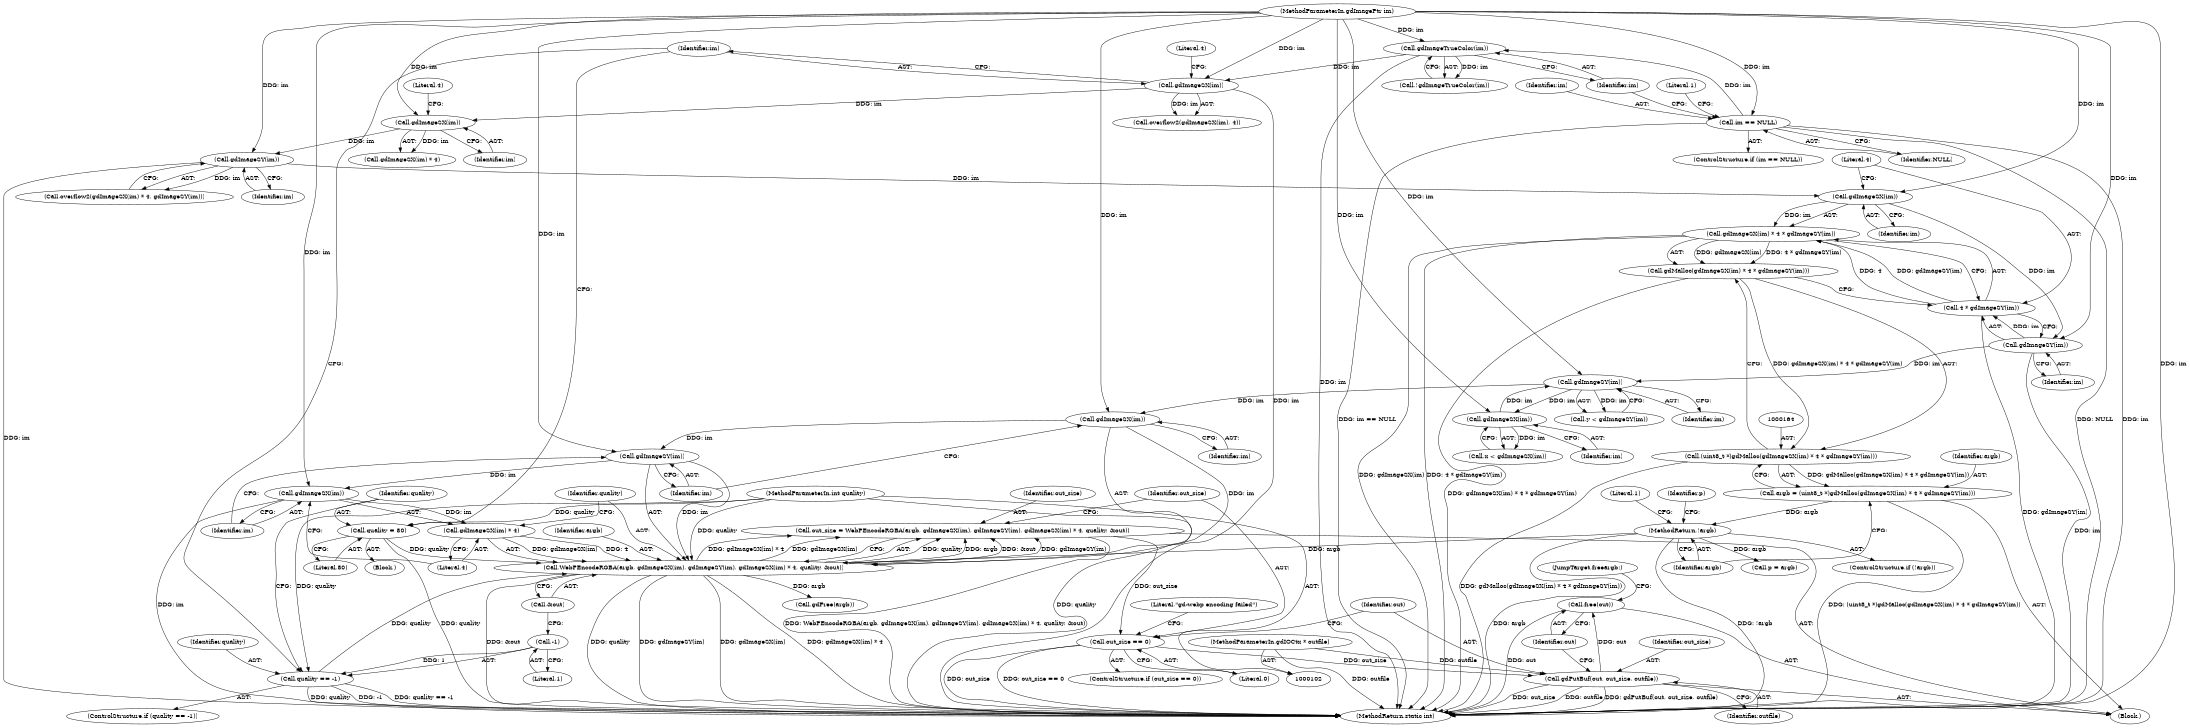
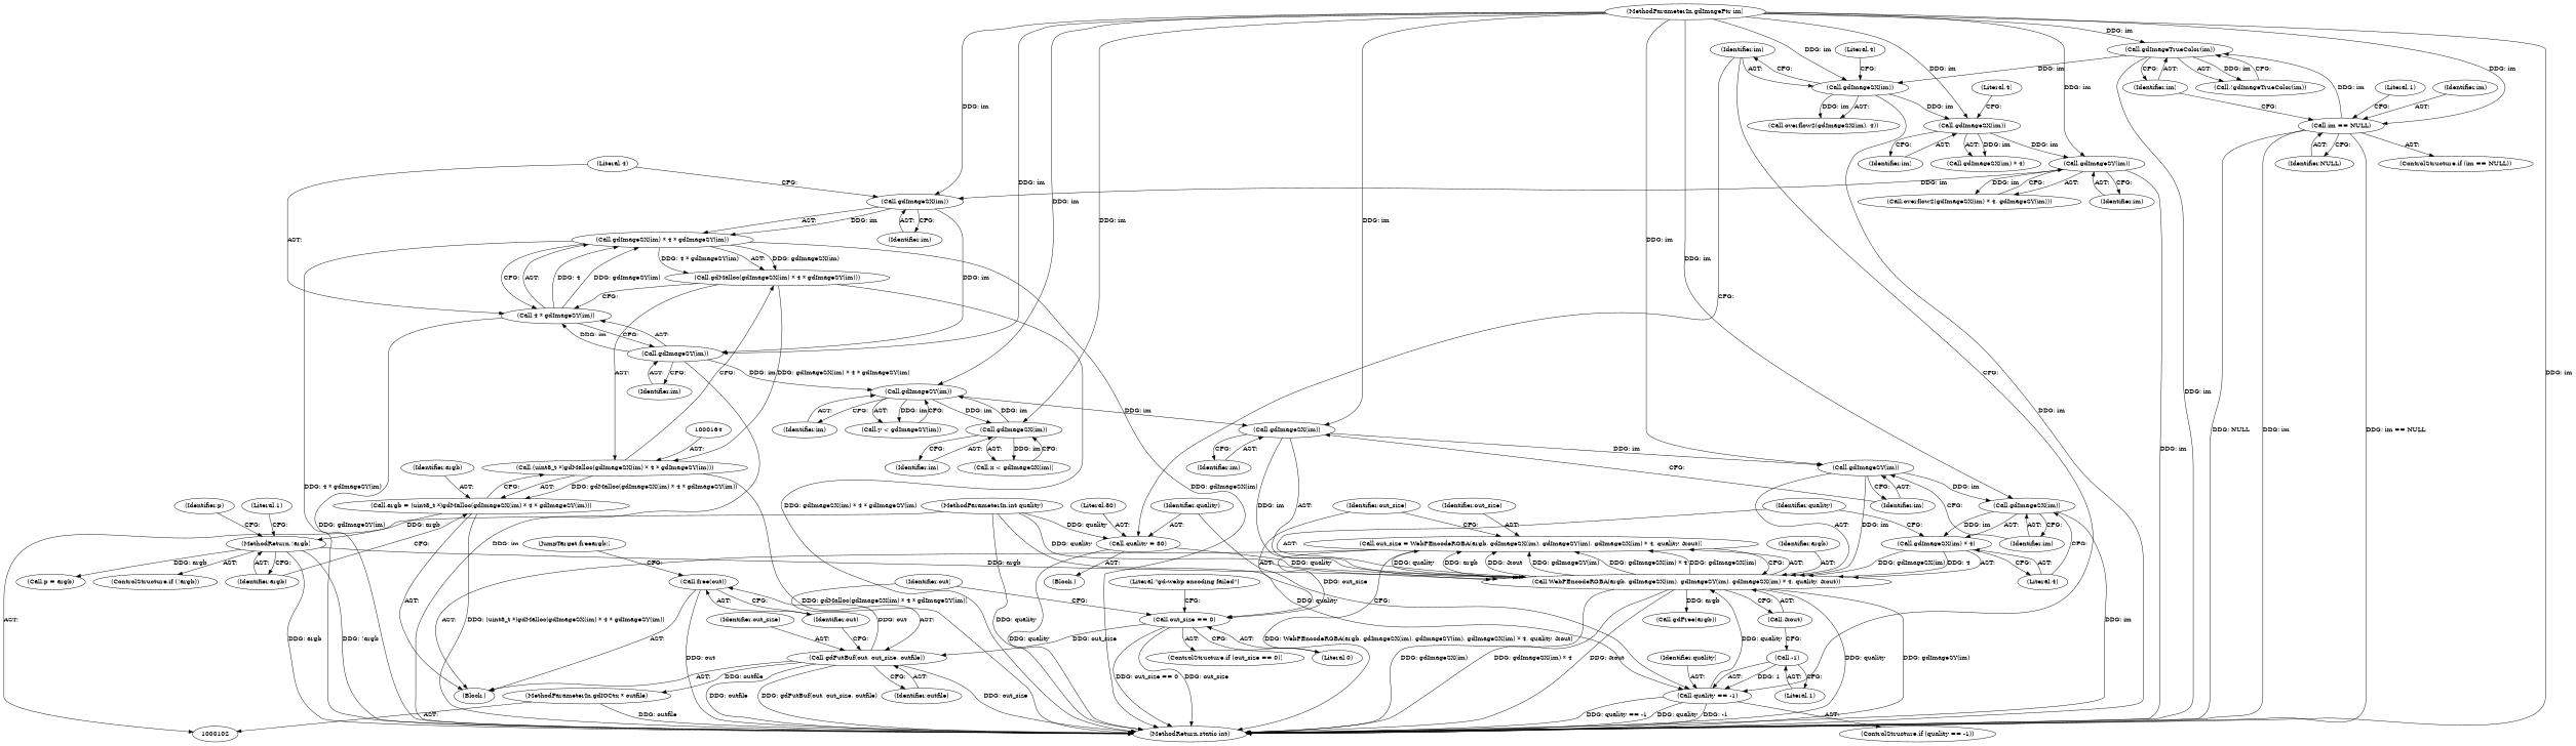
  digraph {
    n1 [label="(Call,free(out))"]
    n2 [label="(MethodReturn,static int)"]
    n3 [label="(Identifier,out)"]
    n4 [label="(Block,)"]
    n5 [label="(Call,gdPutBuf(out, out_size, outfile))"]
    n6 [label="(Identifier,outfile)"]
    n7 [label="(Call,out_size == 0)"]
    n8 [label="(Literal,0)"]
    n9 [label="(ControlStructure,if (out_size == 0))"]
    n10 [label="(Call,out_size = WebPEncodeRGBA(argb, gdImageSX(im), gdImageSY(im), gdImageSX(im) * 4, quality, &out))"]
    n11 [label="(Call,WebPEncodeRGBA(argb, gdImageSX(im), gdImageSY(im), gdImageSX(im) * 4, quality, &out))"]
    n12 [label="(Call,gdFree(argb))"]
    n13 [label="(Call,&out)"]
    n14 [label="(Call,-1)"]
    n15 [label="(MethodReturn,!argb)"]
    n16 [label="(Call,p = argb)"]
    n17 [label="(Identifier,argb)"]
    n18 [label="(ControlStructure,if (!argb))"]
    n19 [label="(Call,argb = (uint8_t *)gdMalloc(gdImageSX(im) * 4 * gdImageSY(im)))"]
    n20 [label="(Call,(uint8_t *)gdMalloc(gdImageSX(im) * 4 * gdImageSY(im)))"]
    n21 [label="(Call,gdMalloc(gdImageSX(im) * 4 * gdImageSY(im)))"]
    n22 [label="(Call,4 * gdImageSY(im))"]
    n23 [label="(Call,gdImageSX(im) * 4 * gdImageSY(im))"]
    n24 [label="(Call,gdImageSY(im))"]
    n25 [label="(Call,gdImageSX(im))"]
    n26 [label="(Identifier,im)"]
    n27 [label="(Call,gdImageSY(im))"]
    n28 [label="(Identifier,im)"]
    n29 [label="(Call,gdImageSY(im))"]
    n30 [label="(Call,overflow2(gdImageSX(im) * 4, gdImageSY(im)))"]
    n31 [label="(Identifier,im)"]
    n32 [label="(Call,gdImageSX(im))"]
    n33 [label="(Identifier,im)"]
    n34 [label="(Call,gdImageSX(im) * 4)"]
    n35 [label="(Call,gdImageSX(im))"]
    n36 [label="(Call,overflow2(gdImageSX(im), 4))"]
    n37 [label="(Identifier,im)"]
    n38 [label="(Call,quality = 80)"]
    n39 [label="(Call,quality == -1)"]
    n40 [label="(Call,gdImageTrueColor(im))"]
    n41 [label="(Call,!gdImageTrueColor(im))"]
    n42 [label="(Identifier,im)"]
    n43 [label="(Call,im == NULL)"]
    n44 [label="(ControlStructure,if (im == NULL))"]
    n45 [label="(Identifier,NULL)"]
    n46 [label="(MethodParameterIn,gdImagePtr im)"]
    n47 [label="(Call,gdImageSX(im))"]
    n48 [label="(Call,gdImageSX(im))"]
    n49 [label="(Call,gdImageSX(im))"]
    n50 [label="(Call,gdImageSY(im))"]
    n51 [label="(Identifier,im)"]
    n52 [label="(Call,y < gdImageSY(im))"]
    n53 [label="(Identifier,im)"]
    n54 [label="(Identifier,im)"]
    n55 [label="(Call,x < gdImageSX(im))"]
    n56 [label="(Call,gdImageSX(im) * 4)"]
    n57 [label="(Identifier,im)"]
    n58 [label="(Identifier,im)"]
    n59 [label="(Literal,4)"]
    n60 [label="(Literal,80)"]
    n61 [label="(Block,)"]
    n62 [label="(MethodParameterIn,int quality)"]
    1000102
    n64 [label="(ControlStructure,if (quality == -1))"]
    n65 [label="(Literal,1)"]
    n66 [label="(MethodParameterIn,gdIOCtx * outfile)"]
    n67 [label="(Identifier,quality)"]
    n68 [label="(Identifier,out_size)"]
    n69 [label="(Identifier,argb)"]
    n70 [label="(Identifier,out_size)"]
    n71 [label="(Identifier,quality)"]
    n72 [label="(Literal,1)"]
    n73 [label="(Literal,4)"]
    n74 [label="(Identifier,quality)"]
    n75 [label="(Identifier,out)"]
    n76 [label="(Literal,\"gd-webp encoding failed\")"]
    n77 [label="(Identifier,im)"]
    n78 [label="(JumpTarget,freeargb:)"]
    n79 [label="(Identifier,out_size)"]
    n80 [label="(Identifier,p)"]
    n81 [label="(Literal,4)"]
    n82 [label="(Identifier,argb)"]
    n83 [label="(Literal,4)"]
    n84 [label="(Literal,1)"]
    1000164
    n1 -> n2 [label="DDG: out"]
    n1 -> n3 [label="CFG: "]
    n1 -> n4 [label="AST: "]
    n3 -> n1 [label="AST: "]
    n3 -> n5 [label="CFG: "]
    n5 -> n1 [label="DDG: out"]
    n5 -> n2 [label="DDG: out_size"]
    n5 -> n2 [label="DDG: outfile"]
    n5 -> n2 [label="DDG: gdPutBuf(out, out_size, outfile)"]
    n5 -> n4 [label="AST: "]
    n5 -> n6 [label="CFG: "]
    n6 -> n5 [label="AST: "]
    n7 -> n2 [label="DDG: out_size"]
    n7 -> n2 [label="DDG: out_size == 0"]
    n7 -> n5 [label="DDG: out_size"]
    n7 -> n8 [label="CFG: "]
    n7 -> n9 [label="AST: "]
    n8 -> n7 [label="AST: "]
    n10 -> n2 [label="DDG: WebPEncodeRGBA(argb, gdImageSX(im), gdImageSY(im), gdImageSX(im) * 4, quality, &out)"]
    n10 -> n4 [label="AST: "]
    n10 -> n7 [label="DDG: out_size"]
    n10 -> n11 [label="CFG: "]
    n11 -> n2 [label="DDG: &out"]
    n11 -> n2 [label="DDG: quality"]
    n11 -> n2 [label="DDG: gdImageSY(im)"]
    n11 -> n2 [label="DDG: gdImageSX(im)"]
    n11 -> n2 [label="DDG: gdImageSX(im) * 4"]
    n11 -> n10 [label="AST: "]
    n11 -> n10 [label="DDG: quality"]
    n11 -> n10 [label="DDG: argb"]
    n11 -> n10 [label="DDG: &out"]
    n11 -> n10 [label="DDG: gdImageSY(im)"]
    n11 -> n10 [label="DDG: gdImageSX(im) * 4"]
    n11 -> n10 [label="DDG: gdImageSX(im)"]
    n11 -> n12 [label="DDG: argb"]
    n11 -> n13 [label="CFG: "]
    n13 -> n11 [label="AST: "]
    n13 -> n14 [label="CFG: "]
    n14 -> n39 [label="AST: "]
    n14 -> n39 [label="DDG: 1"]
    n14 -> n65 [label="CFG: "]
    n15 -> n2 [label="DDG: !argb"]
    n15 -> n2 [label="DDG: argb"]
    n15 -> n11 [label="DDG: argb"]
    n15 -> n16 [label="DDG: argb"]
    n15 -> n17 [label="CFG: "]
    n15 -> n18 [label="AST: "]
    n17 -> n15 [label="AST: "]
    n17 -> n19 [label="CFG: "]
    n19 -> n2 [label="DDG: (uint8_t *)gdMalloc(gdImageSX(im) * 4 * gdImageSY(im))"]
    n19 -> n4 [label="AST: "]
    n19 -> n15 [label="DDG: argb"]
    n19 -> n20 [label="CFG: "]
    n20 -> n2 [label="DDG: gdMalloc(gdImageSX(im) * 4 * gdImageSY(im))"]
    n20 -> n19 [label="AST: "]
    n20 -> n19 [label="DDG: gdMalloc(gdImageSX(im) * 4 * gdImageSY(im))"]
    n20 -> n21 [label="CFG: "]
    n21 -> n2 [label="DDG: gdImageSX(im) * 4 * gdImageSY(im)"]
    n21 -> n20 [label="AST: "]
    n21 -> n20 [label="DDG: gdImageSX(im) * 4 * gdImageSY(im)"]
    n21 -> n22 [label="CFG: "]
    n22 -> n2 [label="DDG: gdImageSY(im)"]
    n22 -> n23 [label="AST: "]
    n22 -> n23 [label="DDG: 4"]
    n22 -> n23 [label="DDG: gdImageSY(im)"]
    n22 -> n24 [label="CFG: "]
    n23 -> n2 [label="DDG: 4 * gdImageSY(im)"]
    n23 -> n2 [label="DDG: gdImageSX(im)"]
    n23 -> n21 [label="AST: "]
    n23 -> n21 [label="DDG: gdImageSX(im)"]
    n23 -> n21 [label="DDG: 4 * gdImageSY(im)"]
    n23 -> n22 [label="CFG: "]
    n24 -> n2 [label="DDG: im"]
    n24 -> n22 [label="AST: "]
    n24 -> n22 [label="DDG: im"]
    n24 -> n27 [label="DDG: im"]
    n24 -> n28 [label="CFG: "]
    n25 -> n23 [label="AST: "]
    n25 -> n23 [label="DDG: im"]
    n25 -> n24 [label="DDG: im"]
    n25 -> n26 [label="CFG: "]
    n26 -> n25 [label="AST: "]
    n27 -> n47 [label="DDG: im"]
    n27 -> n48 [label="DDG: im"]
    n27 -> n52 [label="AST: "]
    n27 -> n52 [label="DDG: im"]
    n27 -> n53 [label="CFG: "]
    n28 -> n24 [label="AST: "]
    n29 -> n2 [label="DDG: im"]
    n29 -> n25 [label="DDG: im"]
    n29 -> n30 [label="AST: "]
    n29 -> n30 [label="DDG: im"]
    n29 -> n31 [label="CFG: "]
    n30 -> n29 [label="CFG: "]
    n31 -> n29 [label="AST: "]
    n32 -> n29 [label="DDG: im"]
    n32 -> n33 [label="CFG: "]
    n32 -> n34 [label="AST: "]
    n32 -> n34 [label="DDG: im"]
    n33 -> n32 [label="AST: "]
    n35 -> n2 [label="DDG: im"]
    n35 -> n32 [label="DDG: im"]
    n35 -> n36 [label="AST: "]
    n35 -> n36 [label="DDG: im"]
    n35 -> n37 [label="CFG: "]
    n37 -> n35 [label="AST: "]
    n37 -> n38 [label="CFG: "]
    n37 -> n39 [label="CFG: "]
    n38 -> n2 [label="DDG: quality"]
    n38 -> n11 [label="DDG: quality"]
-   n38 -> n60 [label="CFG: "]
    n38 -> n61 [label="AST: "]
    n39 -> n2 [label="DDG: quality == -1"]
    n39 -> n2 [label="DDG: quality"]
    n39 -> n2 [label="DDG: -1"]
    n39 -> n11 [label="DDG: quality"]
    n39 -> n64 [label="AST: "]
    n40 -> n2 [label="DDG: im"]
    n40 -> n35 [label="DDG: im"]
    n40 -> n41 [label="AST: "]
    n40 -> n41 [label="DDG: im"]
    n40 -> n42 [label="CFG: "]
    n41 -> n40 [label="CFG: "]
    n42 -> n40 [label="AST: "]
    n42 -> n43 [label="CFG: "]
    n43 -> n2 [label="DDG: im == NULL"]
    n43 -> n2 [label="DDG: NULL"]
    n43 -> n2 [label="DDG: im"]
    n43 -> n40 [label="DDG: im"]
    n43 -> n44 [label="AST: "]
    n43 -> n45 [label="CFG: "]
    n45 -> n43 [label="AST: "]
    n46 -> n2 [label="DDG: im"]
    n46 -> n24 [label="DDG: im"]
    n46 -> n25 [label="DDG: im"]
    n46 -> n27 [label="DDG: im"]
    n46 -> n29 [label="DDG: im"]
    n46 -> n32 [label="DDG: im"]
    n46 -> n35 [label="DDG: im"]
    n46 -> n40 [label="DDG: im"]
    n46 -> n43 [label="DDG: im"]
    n46 -> n47 [label="DDG: im"]
    n46 -> n48 [label="DDG: im"]
    n46 -> n49 [label="DDG: im"]
    n46 -> n50 [label="DDG: im"]
    n47 -> n11 [label="AST: "]
    n47 -> n11 [label="DDG: im"]
    n47 -> n50 [label="DDG: im"]
    n47 -> n51 [label="CFG: "]
    n48 -> n27 [label="DDG: im"]
    n48 -> n54 [label="CFG: "]
    n48 -> n55 [label="AST: "]
    n48 -> n55 [label="DDG: im"]
    n49 -> n2 [label="DDG: im"]
    n49 -> n56 [label="AST: "]
    n49 -> n56 [label="DDG: im"]
    n49 -> n57 [label="CFG: "]
    n50 -> n11 [label="AST: "]
    n50 -> n11 [label="DDG: im"]
    n50 -> n49 [label="DDG: im"]
    n50 -> n58 [label="CFG: "]
    n51 -> n47 [label="AST: "]
    n52 -> n27 [label="CFG: "]
    n53 -> n27 [label="AST: "]
    n54 -> n48 [label="AST: "]
    n55 -> n48 [label="CFG: "]
    n56 -> n11 [label="AST: "]
    n56 -> n11 [label="DDG: gdImageSX(im)"]
    n56 -> n11 [label="DDG: 4"]
    n56 -> n59 [label="CFG: "]
    n57 -> n49 [label="AST: "]
    n57 -> n50 [label="CFG: "]
    n58 -> n47 [label="CFG: "]
    n58 -> n50 [label="AST: "]
    n59 -> n49 [label="CFG: "]
    n59 -> n56 [label="AST: "]
    n60 -> n38 [label="AST: "]
    n62 -> n2 [label="DDG: quality"]
    n62 -> n11 [label="DDG: quality"]
    n62 -> n38 [label="DDG: quality"]
    n62 -> n39 [label="DDG: quality"]
    n62 -> 1000102 [label="AST: "]
    n65 -> n14 [label="AST: "]
    n66 -> n2 [label="DDG: outfile"]
-   n66 -> n5 [label="DDG: outfile"]
+   n5 -> n66 [label="DDG: outfile"]
    n66 -> 1000102 [label="AST: "]
    n67 -> n39 [label="AST: "]
    n68 -> n7 [label="AST: "]
    n68 -> n10 [label="CFG: "]
    n69 -> n11 [label="AST: "]
    n70 -> n5 [label="AST: "]
    n71 -> n11 [label="AST: "]
    n71 -> n56 [label="CFG: "]
    n72 -> n43 [label="CFG: "]
    n73 -> n22 [label="AST: "]
    n73 -> n25 [label="CFG: "]
    n74 -> n38 [label="AST: "]
    n74 -> n39 [label="CFG: "]
    n75 -> n5 [label="AST: "]
    n75 -> n7 [label="CFG: "]
    n76 -> n7 [label="CFG: "]
    n77 -> n43 [label="AST: "]
    n78 -> n1 [label="CFG: "]
    n79 -> n10 [label="AST: "]
    n80 -> n15 [label="CFG: "]
    n81 -> n35 [label="CFG: "]
    n82 -> n19 [label="AST: "]
    n83 -> n32 [label="CFG: "]
    n84 -> n15 [label="CFG: "]
    1000164 -> n20 [label="AST: "]
  }
